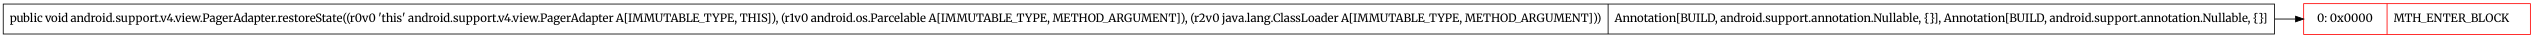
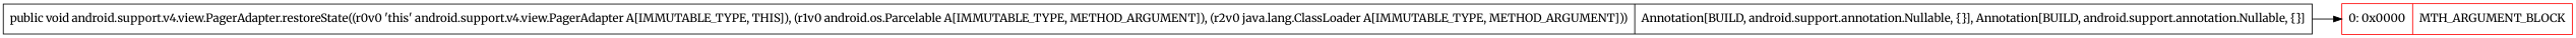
  digraph {
    rankdir=LR
    fontname=Merriweather
    node [shape=record fontname=Merriweather]
-   n1 [color=red label="{0\:\ 0x0000|MTH_ENTER_BLOCK\l}"]
+   n1 [color=red label="{0\:\ 0x0000|MTH_ARGUMENT_BLOCK\l}"]
    n2 [label="{public void android.support.v4.view.PagerAdapter.restoreState((r0v0 'this' android.support.v4.view.PagerAdapter A[IMMUTABLE_TYPE, THIS]), (r1v0 android.os.Parcelable A[IMMUTABLE_TYPE, METHOD_ARGUMENT]), (r2v0 java.lang.ClassLoader A[IMMUTABLE_TYPE, METHOD_ARGUMENT]))  | Annotation[BUILD, android.support.annotation.Nullable, \{\}], Annotation[BUILD, android.support.annotation.Nullable, \{\}]\l}"]
    subgraph cluster_1 {
      label="R(0)"
    }
    n2 -> n1 [fontname=Merriweather]
  }
